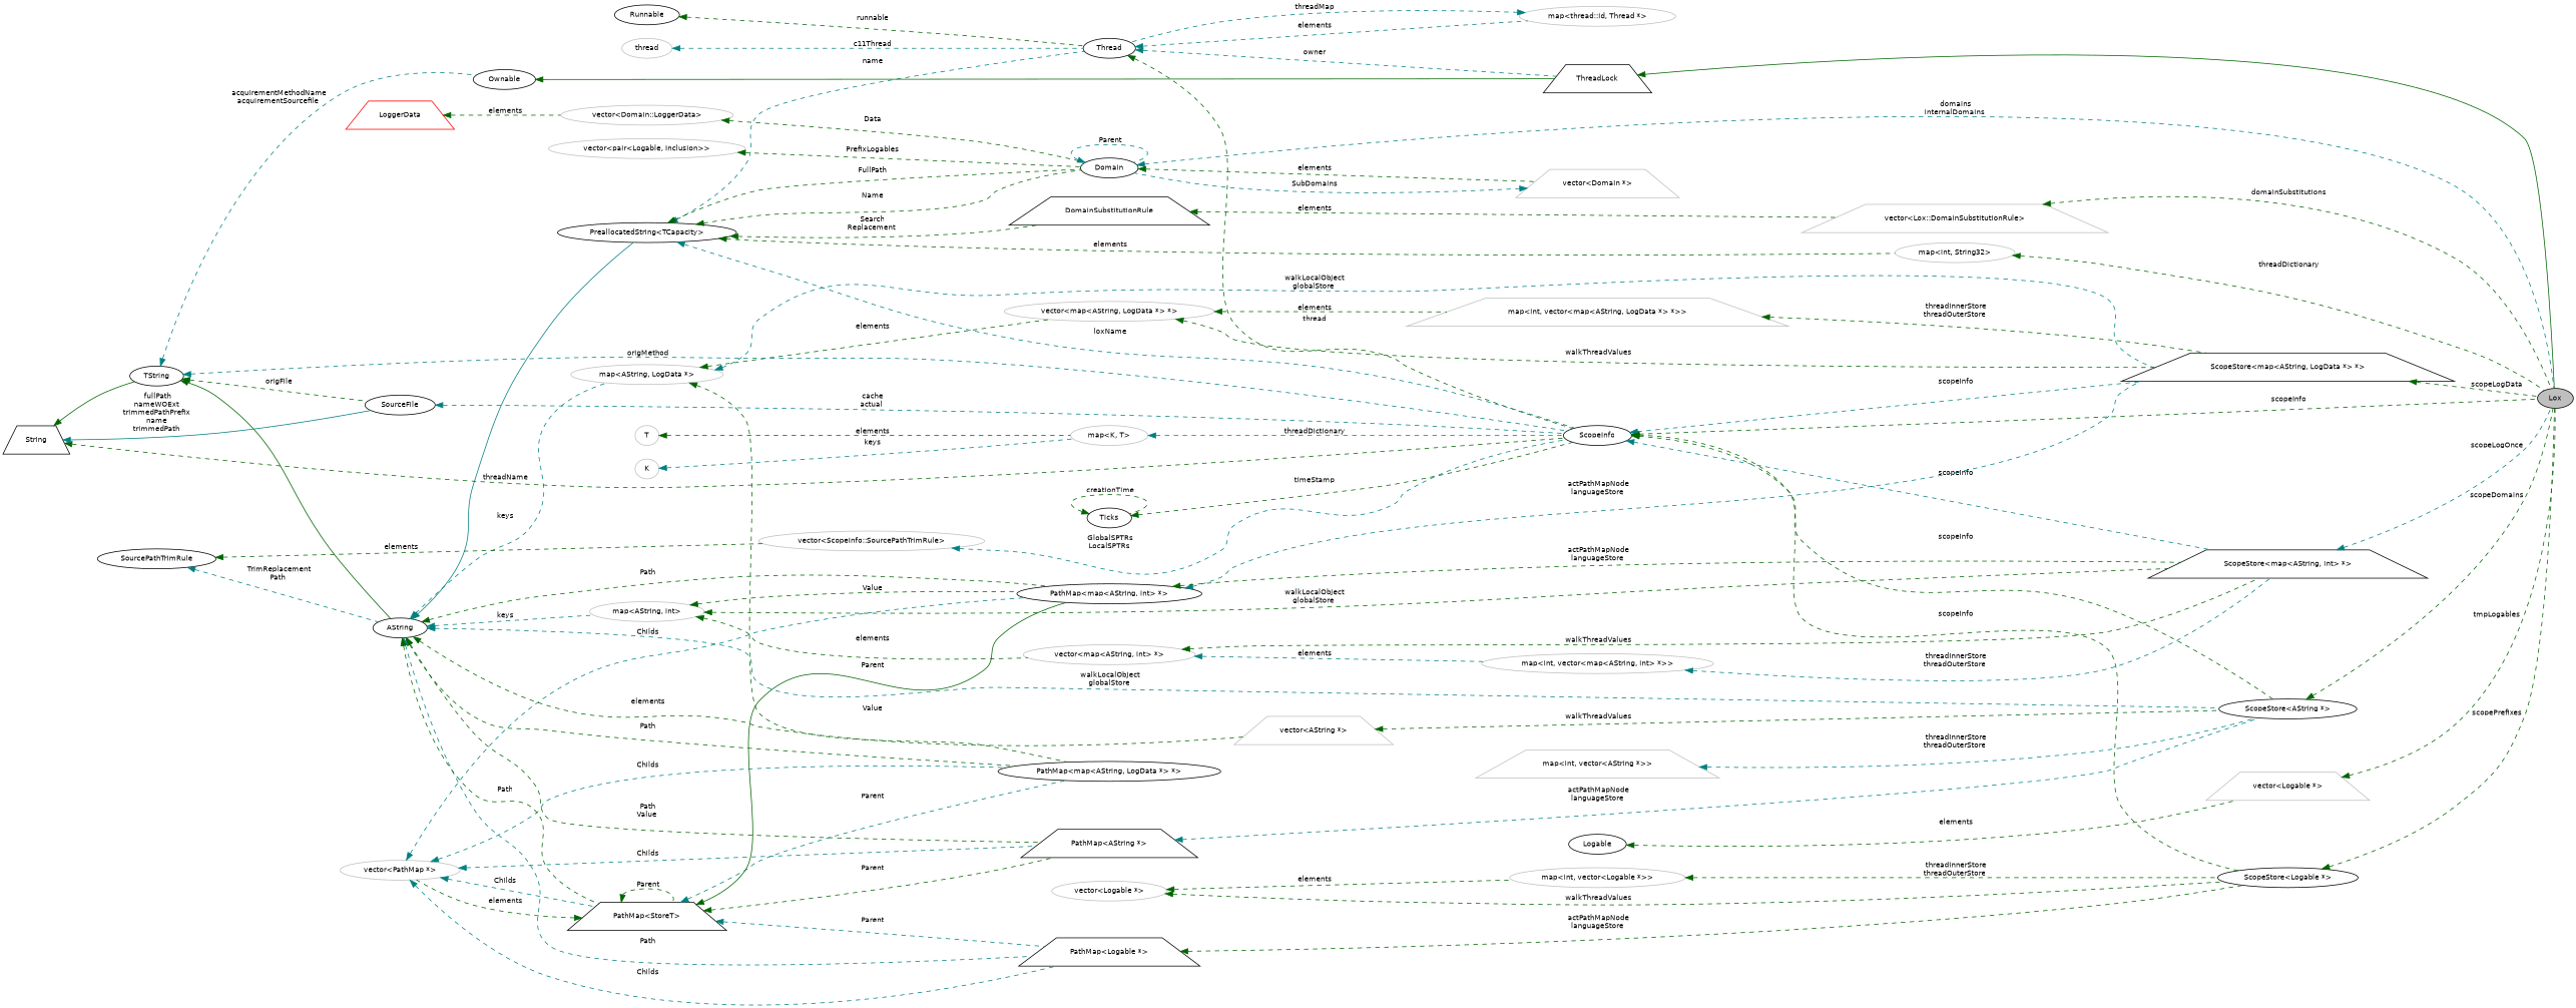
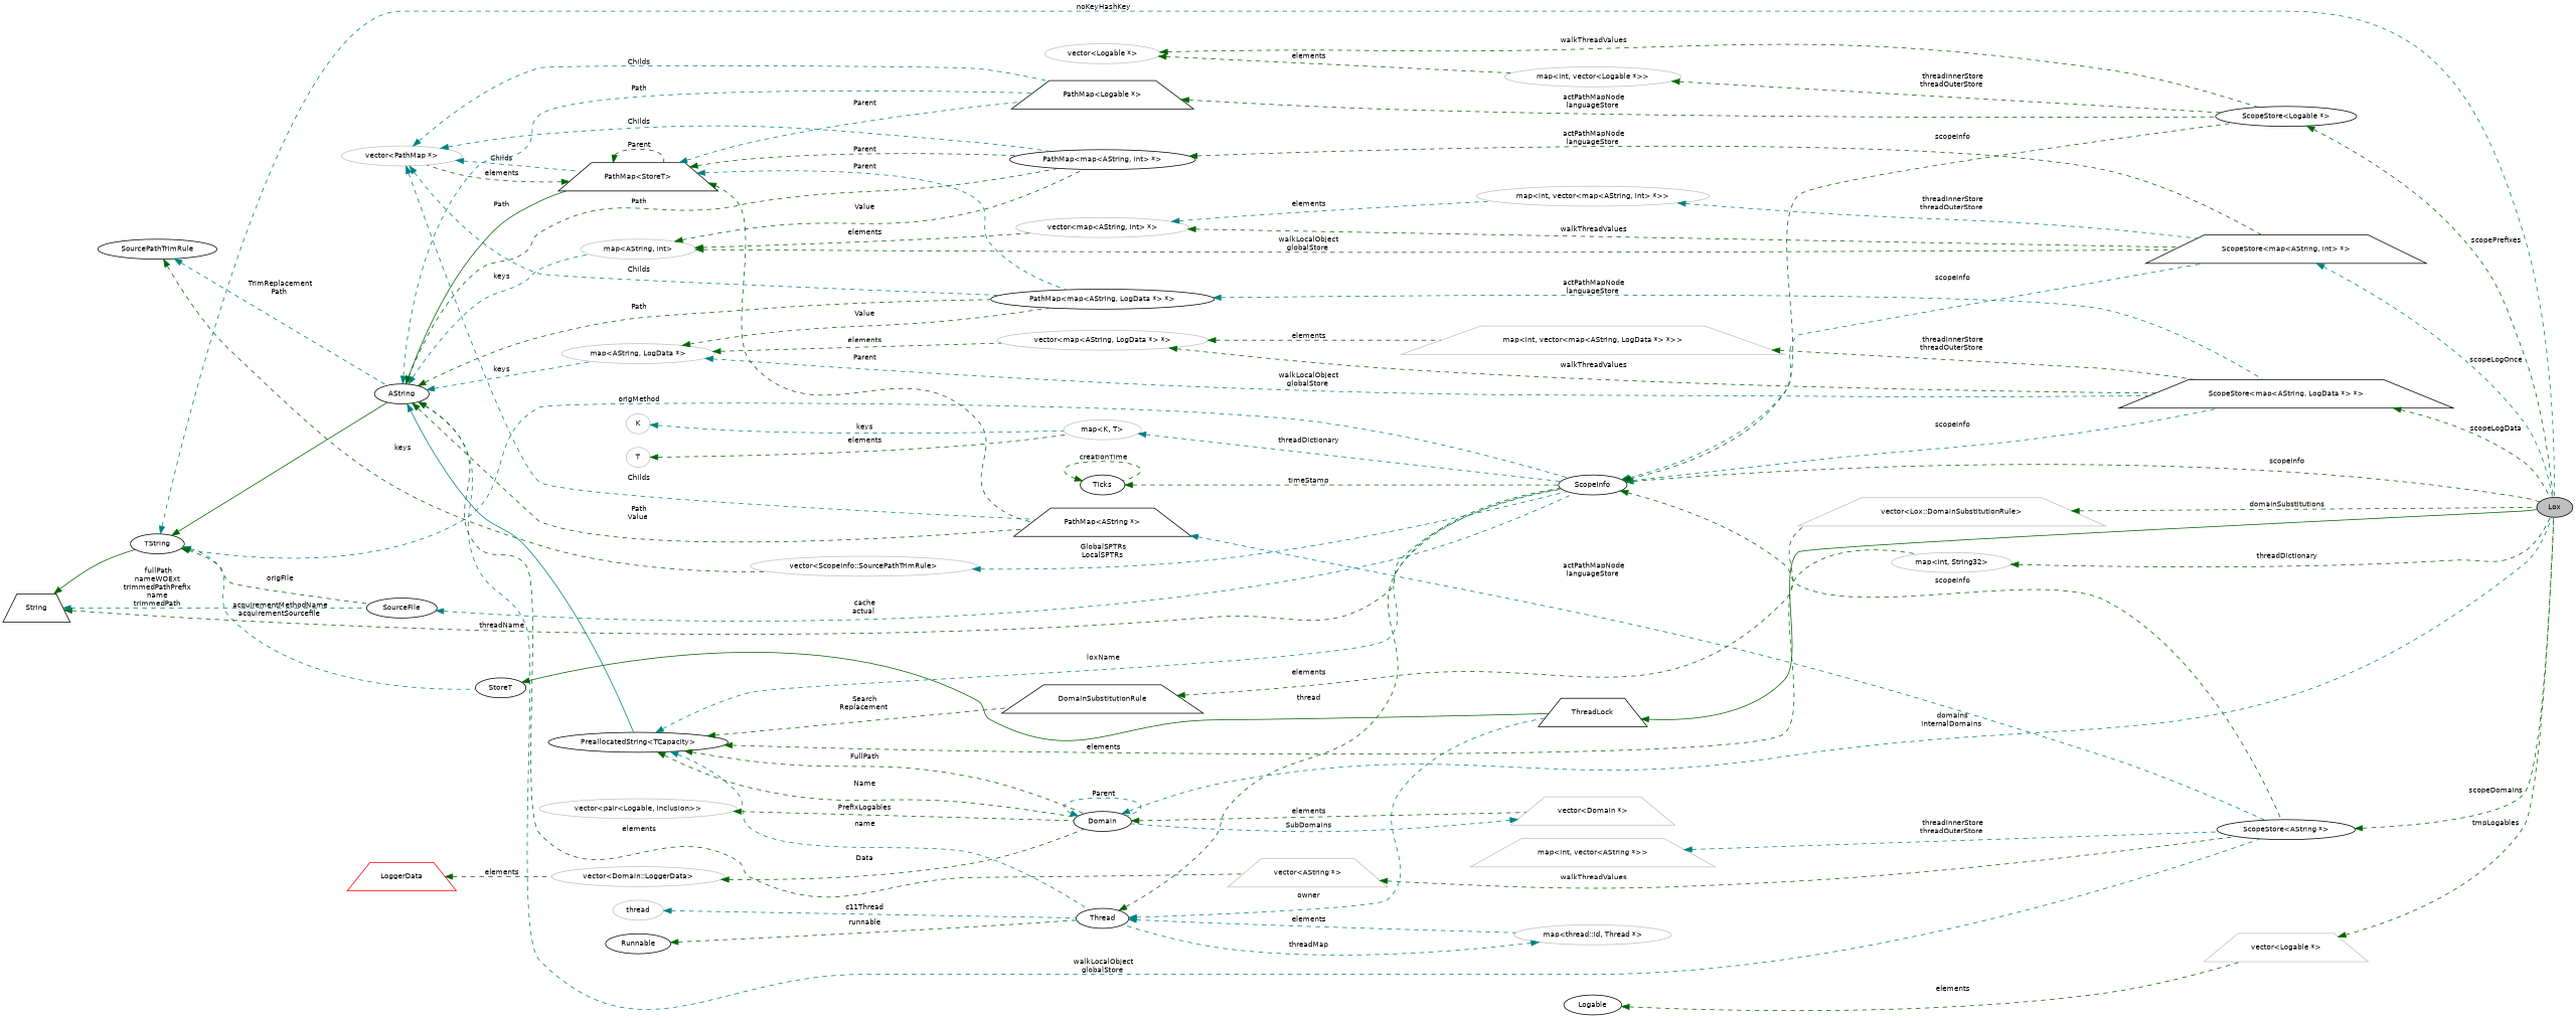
  digraph {
    rankdir=LR
    node [color=black fillcolor=white fontname=Helvetica fontsize=10 shape=ellipse style=filled]
    edge [color=darkgreen dir=back fontname=Helvetica fontsize=10 labelfontname=Helvetica labelfontsize=10 style=dashed]
    n1 [fillcolor=grey75 fontcolor=black height=0.2 label=Lox width=0.4]
    n2 [color=grey75 height=0.2 label="map\<thread::id, Thread *\>" width=0.4]
    n3 [height=0.2 label=Thread width=0.4]
    n4 [height=0.2 label=ScopeInfo width=0.4]
    n5 [height=0.2 label=ThreadLock shape=trapezium width=0.4]
    n6 [color=grey75 height=0.2 label="map\<K, T\>" width=0.4]
    n7 [height=0.2 label="ScopeStore\<map\<AString, LogData *\> *\>" shape=trapezium width=0.4]
    n8 [height=0.2 label="ScopeStore\<AString *\>" width=0.4]
    n9 [height=0.2 label="ScopeStore\<map\<AString, int\> *\>" shape=trapezium width=0.4]
    n10 [height=0.2 label="ScopeStore\<Logable *\>" width=0.4]
    n11 [color=grey75 height=0.2 label="vector\<ScopeInfo::SourcePathTrimRule\>" width=0.4]
    n12 [color=grey75 height=0.2 label="map\<int, vector\<map\<AString, LogData *\> *\>\>" shape=trapezium width=0.4]
    n13 [color=grey75 height=0.2 label="vector\<map\<AString, LogData *\> *\>" width=0.4]
    n14 [color=grey75 height=0.2 label="map\<AString, LogData *\>" width=0.4]
    n15 [height=0.2 label="PathMap\<map\<AString, LogData *\> *\>" width=0.4]
    n16 [color=grey75 height=0.2 label="vector\<PathMap *\>" width=0.4]
    n17 [height=0.2 label="PathMap\<AString *\>" shape=trapezium width=0.4]
    n18 [height=0.2 label="PathMap\<map\<AString, int\> *\>" width=0.4]
    n19 [height=0.2 label="PathMap\<Logable *\>" shape=trapezium width=0.4]
    n20 [height=0.2 label="PathMap\<StoreT\>" shape=trapezium width=0.4]
    n21 [color=grey75 height=0.2 label="vector\<Logable *\>" shape=trapezium width=0.4]
    n22 [color=grey75 height=0.2 label="vector\<AString *\>" shape=trapezium width=0.4]
    n23 [color=grey75 height=0.2 label="map\<int, vector\<AString *\>\>" shape=trapezium width=0.4]
    n24 [color=grey75 height=0.2 label="map\<int, String32\>" width=0.4]
    n25 [color=grey75 height=0.2 label="vector\<Lox::DomainSubstitutionRule\>" shape=trapezium width=0.4]
    n26 [color=grey75 height=0.2 label="map\<int, vector\<map\<AString, int\> *\>\>" width=0.4]
    n27 [color=grey75 height=0.2 label="vector\<map\<AString, int\> *\>" width=0.4]
    n28 [color=grey75 height=0.2 label="map\<AString, int\>" width=0.4]
    n29 [color=grey75 height=0.2 label="vector\<Logable *\>" width=0.4]
    n30 [color=grey75 height=0.2 label="map\<int, vector\<Logable *\>\>" width=0.4]
    n31 [color=grey75 height=0.2 label="vector\<Domain::LoggerData\>" width=0.4]
    n32 [height=0.2 label=Domain width=0.4]
    n33 [color=grey75 height=0.2 label="vector\<Domain *\>" shape=trapezium width=0.4]
    n34 [color=grey75 height=0.2 label="vector\<pair\<Logable, Inclusion\>\>" width=0.4]
    n35 [height=0.2 label="PreallocatedString\<TCapacity\>" width=0.4]
    n36 [height=0.2 label=DomainSubstitutionRule shape=trapezium width=0.4]
-   n37 [height=0.2 label=Ownable width=0.4]
+   n37 [height=0.2 label=StoreT width=0.4]
    n38 [height=0.2 label=TString width=0.4]
    n39 [height=0.2 label=AString width=0.4]
    n40 [height=0.2 label=SourceFile width=0.4]
    n41 [height=0.2 label=SourcePathTrimRule width=0.4]
    n42 [height=0.2 label=String shape=trapezium width=0.4]
    n43 [height=0.2 label=Runnable width=0.4]
    n44 [color=grey75 height=0.2 label=thread width=0.4]
    n45 [color=grey75 height=0.2 label=K width=0.4]
    n46 [color=grey75 height=0.2 label=T width=0.4]
    n47 [height=0.2 label=Ticks width=0.4]
    n48 [height=0.2 label=Logable width=0.4]
    n49 [color=red height=0.2 label=LoggerData shape=trapezium width=0.4]
    n2 -> n3 [color=teal label=" threadMap"]
    n3 -> n2 [color=teal label=" elements"]
    n3 -> n4 [label=" thread"]
    n3 -> n5 [color=teal label=" owner"]
    n4 -> n1 [label=" scopeInfo"]
    n4 -> n7 [color=teal label=" scopeInfo"]
    n4 -> n8 [label=" scopeInfo"]
    n4 -> n9 [color=teal label=" scopeInfo"]
    n4 -> n10 [label=" scopeInfo"]
    n5 -> n1 [style=solid]
    n6 -> n4 [color=teal label=" threadDictionary"]
    n7 -> n1 [label=" scopeLogData"]
    n8 -> n1 [label=" scopeDomains"]
    n9 -> n1 [color=teal label=" scopeLogOnce"]
    n10 -> n1 [label=" scopePrefixes"]
    n11 -> n4 [color=teal label=" GlobalSPTRs\nLocalSPTRs"]
    n12 -> n7 [label=" threadInnerStore\nthreadOuterStore"]
    n13 -> n7 [label=" walkThreadValues"]
    n13 -> n12 [label=" elements"]
    n14 -> n7 [color=teal label=" walkLocalObject\nglobalStore"]
    n14 -> n13 [label=" elements"]
    n14 -> n15 [label=" Value"]
-   n18 -> n7 [color=teal label=" actPathMapNode\nlanguageStore"]
+   n15 -> n7 [color=teal label=" actPathMapNode\nlanguageStore"]
    n16 -> n15 [color=teal label=" Childs"]
    n16 -> n17 [color=teal label=" Childs"]
    n16 -> n18 [color=teal label=" Childs"]
    n16 -> n19 [color=teal label=" Childs"]
    n16 -> n20 [color=teal label=" Childs"]
    n17 -> n8 [color=teal label=" actPathMapNode\nlanguageStore"]
    n18 -> n9 [label=" actPathMapNode\nlanguageStore"]
    n19 -> n10 [label=" actPathMapNode\nlanguageStore"]
    n20 -> n15 [color=teal label=" Parent"]
    n20 -> n16 [label=" elements"]
    n20 -> n17 [label=" Parent"]
-   n20 -> n18 [label=" Parent" style=solid]
+   n20 -> n18 [label=" Parent"]
    n20 -> n19 [color=teal label=" Parent"]
    n20 -> n20 [label=" Parent"]
    n21 -> n1 [label=" tmpLogables"]
    n22 -> n8 [label=" walkThreadValues"]
    n23 -> n8 [color=teal label=" threadInnerStore\nthreadOuterStore"]
    n24 -> n1 [label=" threadDictionary"]
    n25 -> n1 [label=" domainSubstitutions"]
    n26 -> n9 [color=teal label=" threadInnerStore\nthreadOuterStore"]
    n27 -> n9 [label=" walkThreadValues"]
    n27 -> n26 [color=teal label=" elements"]
    n28 -> n9 [label=" walkLocalObject\nglobalStore"]
    n28 -> n18 [label=" Value"]
    n28 -> n27 [label=" elements"]
    n29 -> n10 [label=" walkThreadValues"]
    n29 -> n30 [label=" elements"]
    n30 -> n10 [label=" threadInnerStore\nthreadOuterStore"]
    n31 -> n32 [label=" Data"]
    n32 -> n1 [color=teal label=" domains\ninternalDomains"]
    n32 -> n32 [color=teal label=" Parent"]
    n32 -> n33 [label=" elements"]
    n33 -> n32 [color=teal label=" SubDomains"]
    n34 -> n32 [label=" PrefixLogables"]
    n35 -> n3 [color=teal label=" name"]
    n35 -> n4 [color=teal label=" loxName"]
    n35 -> n24 [label=" elements"]
    n35 -> n32 [label=" FullPath"]
    n35 -> n32 [label=" Name"]
    n35 -> n36 [label=" Search\nReplacement"]
    n36 -> n25 [label=" elements"]
    n37 -> n5 [style=solid]
+   n38 -> n1 [color=teal label=" noKeyHashKey"]
    n38 -> n4 [color=teal label=" origMethod"]
    n38 -> n37 [color=teal label=" acquirementMethodName\nacquirementSourcefile"]
    n38 -> n39 [style=solid]
    n38 -> n40 [label=" origFile"]
    n39 -> n8 [color=teal label=" walkLocalObject\nglobalStore"]
    n39 -> n14 [color=teal label=" keys"]
    n39 -> n15 [label=" Path"]
    n39 -> n17 [label=" Path\nValue"]
    n39 -> n18 [label=" Path"]
    n39 -> n19 [color=teal label=" Path"]
-   n39 -> n20 [label=" Path"]
+   n39 -> n20 [label=" Path" style=solid]
    n39 -> n22 [label=" elements"]
    n39 -> n28 [color=teal label=" keys"]
    n39 -> n35 [color=teal style=solid]
    n40 -> n4 [color=teal label=" cache\nactual"]
-   n41 -> n11 [label=" elements"]
+   n41 -> n11 [label=" keys"]
    n41 -> n39 [color=teal label=" TrimReplacement\nPath"]
    n42 -> n4 [label=" threadName"]
    n42 -> n38 [style=solid]
-   n42 -> n40 [color=teal label=" fullPath\nnameWOExt\ntrimmedPathPrefix\nname\ntrimmedPath" style=solid]
+   n42 -> n40 [color=teal label=" fullPath\nnameWOExt\ntrimmedPathPrefix\nname\ntrimmedPath"]
    n43 -> n3 [label=" runnable"]
    n44 -> n3 [color=teal label=" c11Thread"]
    n45 -> n6 [color=teal label=" keys"]
    n46 -> n6 [label=" elements"]
    n47 -> n4 [label=" timeStamp"]
    n47 -> n47 [label=" creationTime"]
    n48 -> n21 [label=" elements"]
    n49 -> n31 [label=" elements"]
  }
